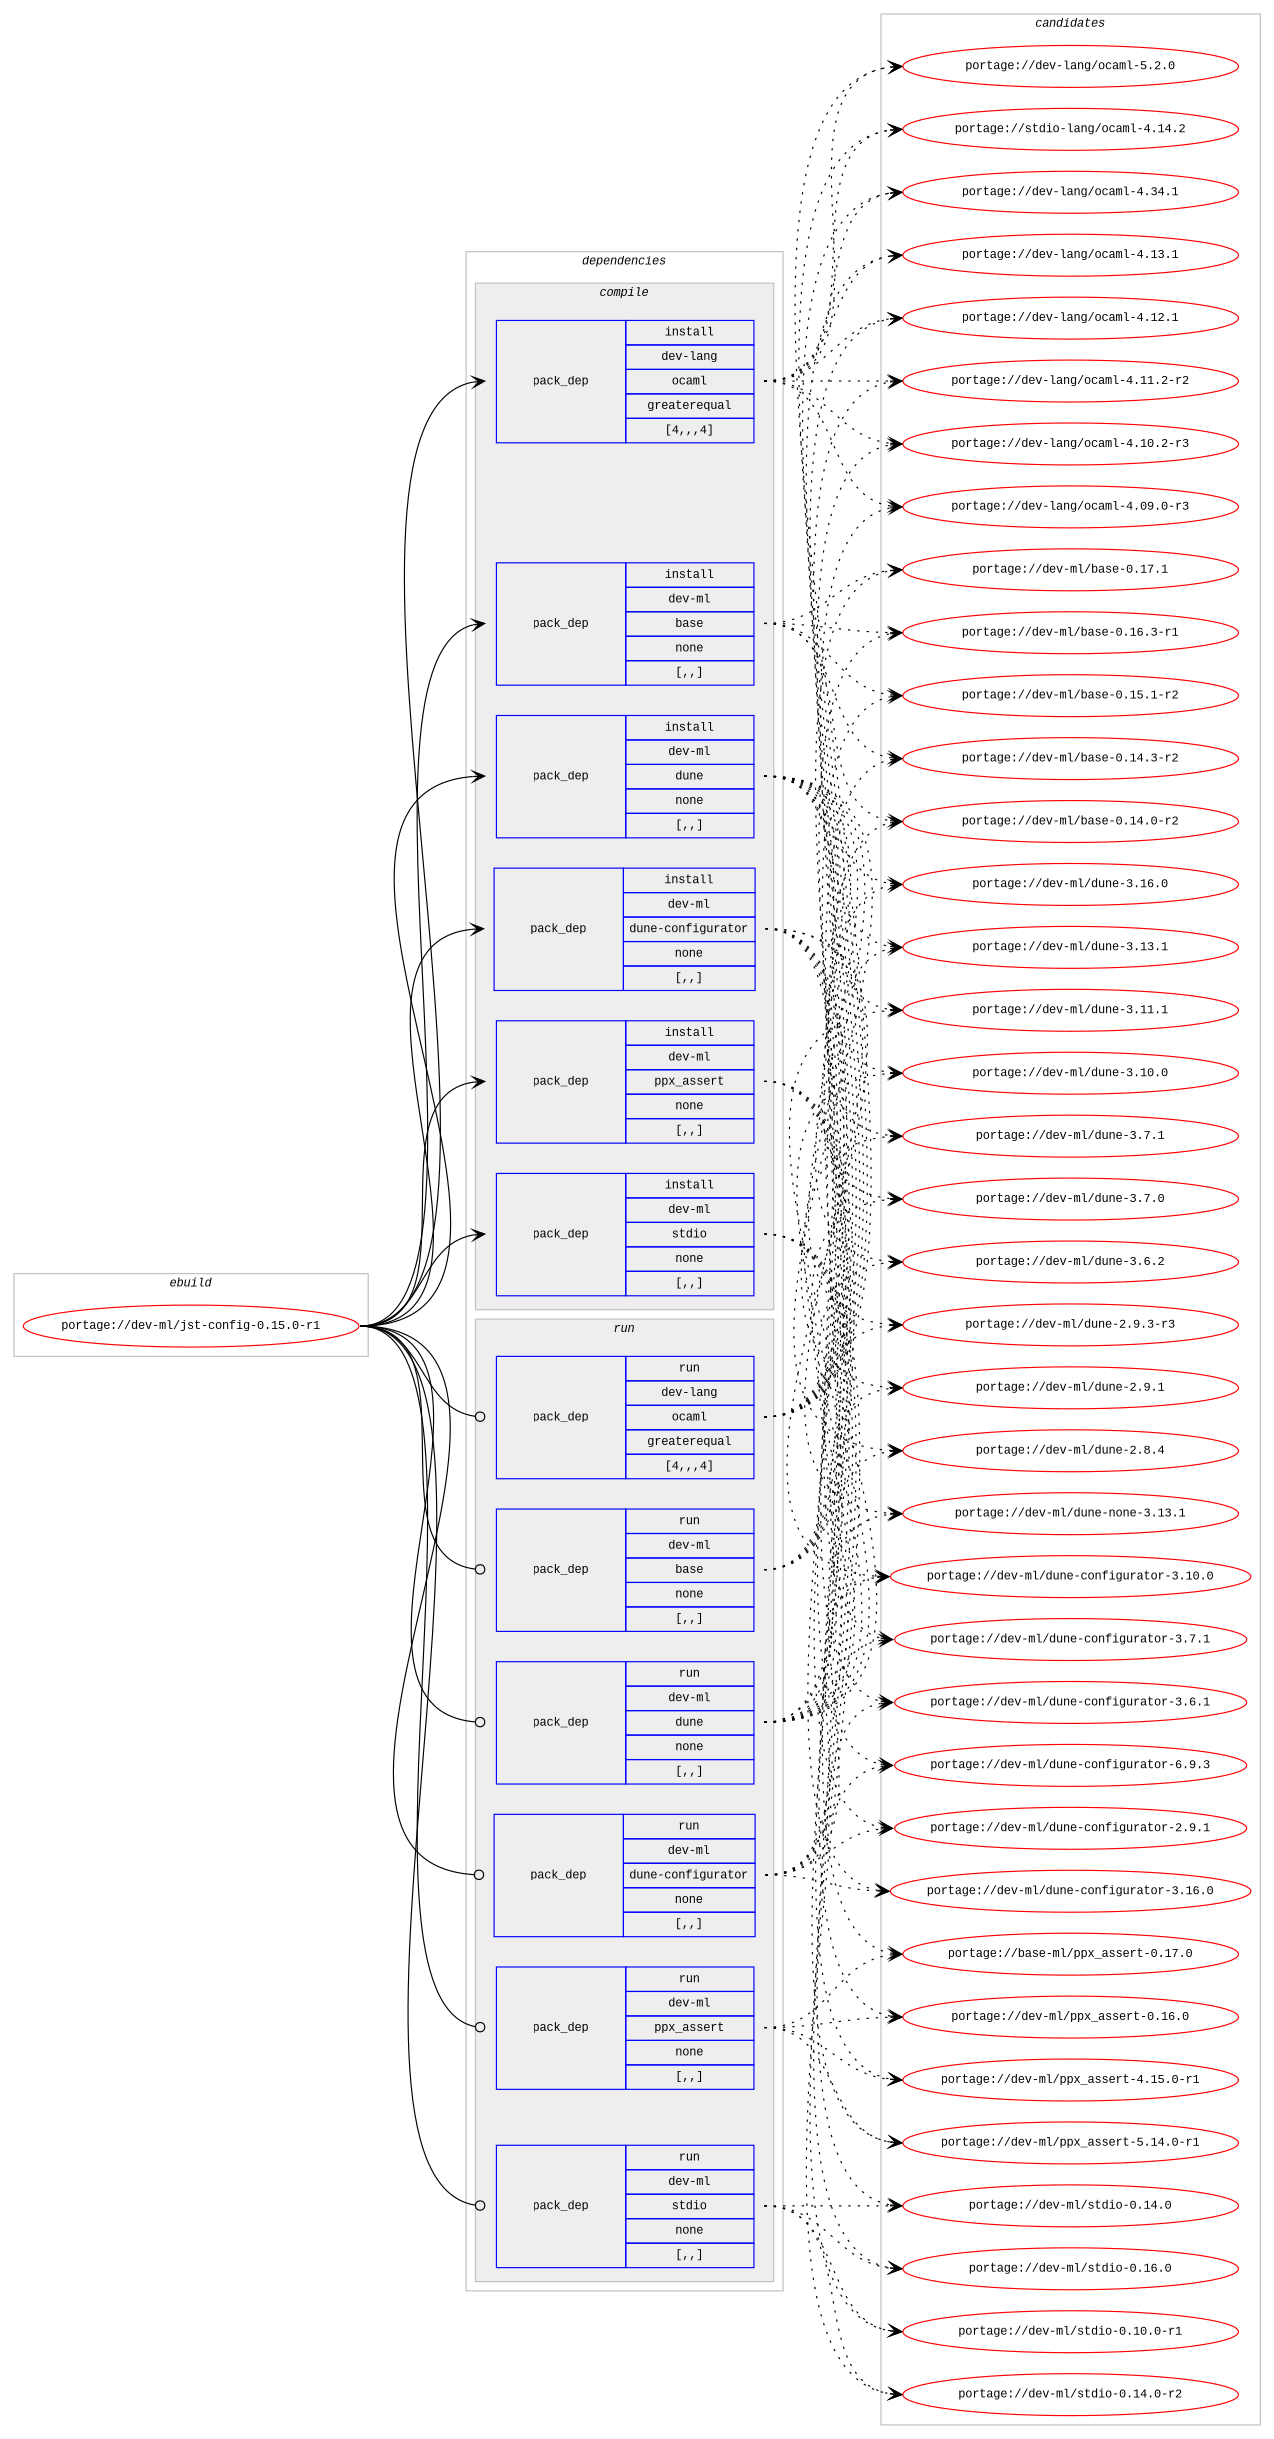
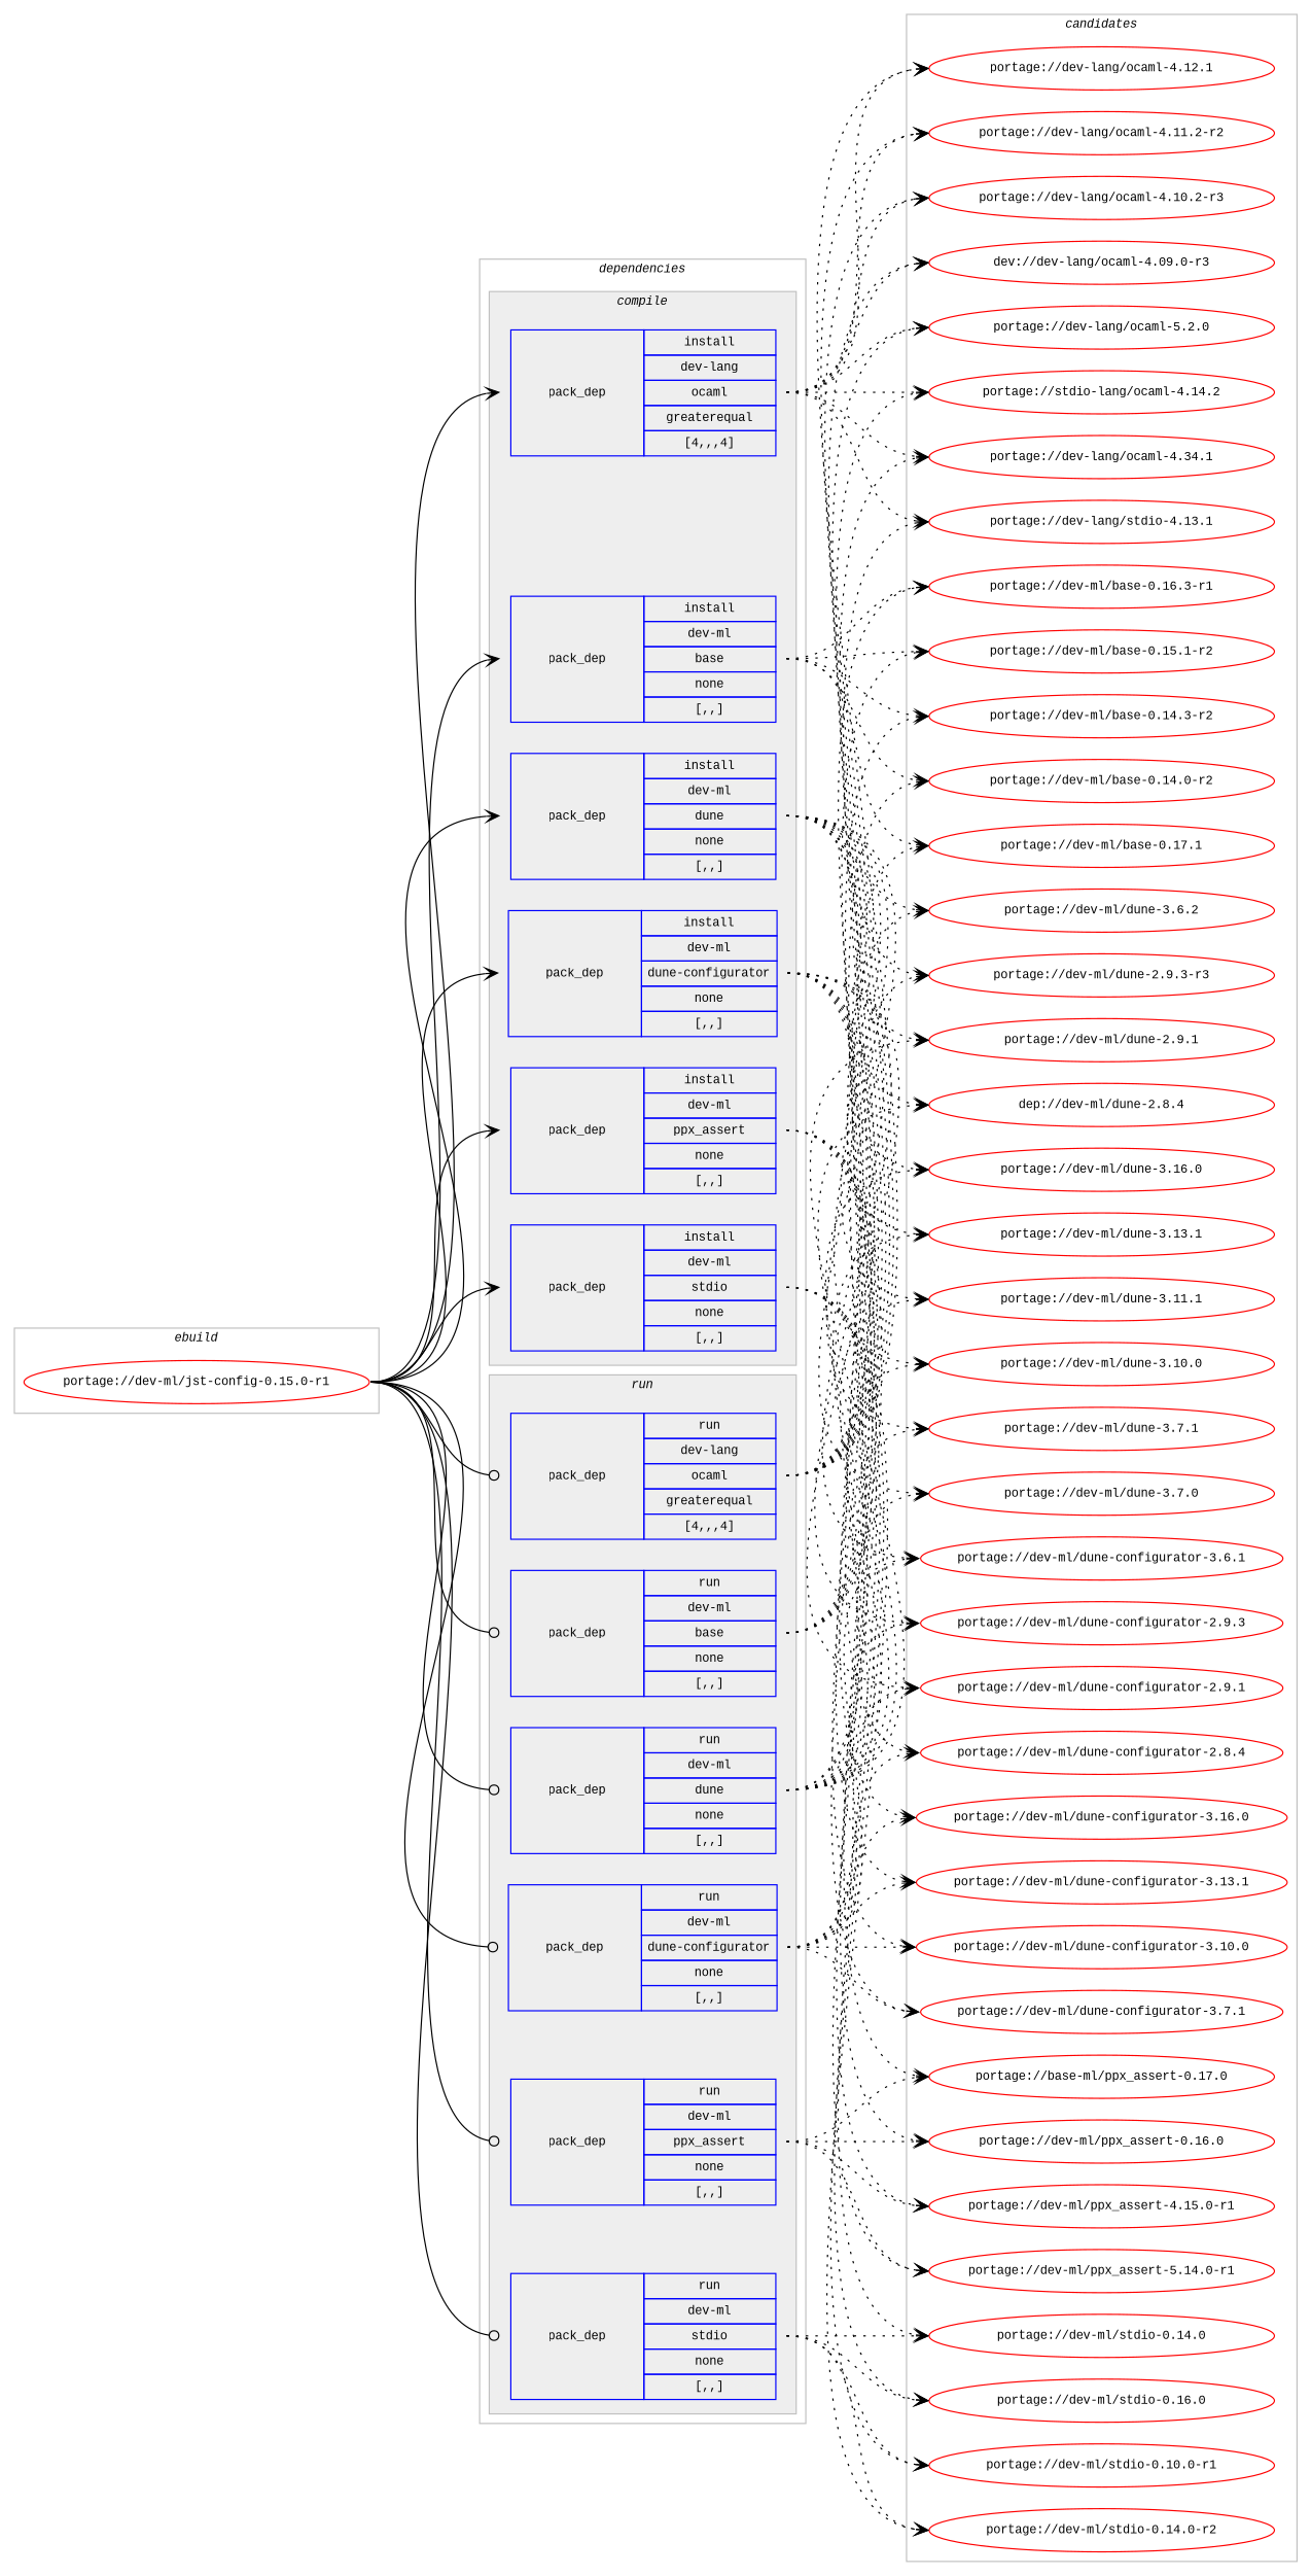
  digraph {
    compound=true
    concentrate=true
    fontname="Liberation Mono"
    fontsize=10
    newrank=true
    rankdir=LR
    ranksep=1.5
    node [color=red fontname="Liberation Mono" fontsize=10]
    edge [arrowhead=vee fontname="Liberation Mono" headport=w style=dotted tailport=e weight=100]
    n1 [label="portage://dev-ml/jst-config-0.15.0-r1" width=4]
    n2 [color=blue label=<<TABLE BORDER="0" CELLBORDER="1" CELLSPACING="0" CELLPADDING="4" WIDTH="220"><TR><TD ROWSPAN="6" CELLPADDING="30">pack_dep</TD></TR><TR><TD WIDTH="110">install</TD></TR><TR><TD>dev-lang</TD></TR><TR><TD>ocaml</TD></TR><TR><TD>greaterequal</TD></TR><TR><TD>[4,,,4]</TD></TR></TABLE>> shape=none]
    n3 [color=blue label=<<TABLE BORDER="0" CELLBORDER="1" CELLSPACING="0" CELLPADDING="4" WIDTH="220"><TR><TD ROWSPAN="6" CELLPADDING="30">pack_dep</TD></TR><TR><TD WIDTH="110">install</TD></TR><TR><TD>dev-ml</TD></TR><TR><TD>base</TD></TR><TR><TD>none</TD></TR><TR><TD>[,,]</TD></TR></TABLE>> shape=none]
    n4 [color=blue label=<<TABLE BORDER="0" CELLBORDER="1" CELLSPACING="0" CELLPADDING="4" WIDTH="220"><TR><TD ROWSPAN="6" CELLPADDING="30">pack_dep</TD></TR><TR><TD WIDTH="110">install</TD></TR><TR><TD>dev-ml</TD></TR><TR><TD>dune</TD></TR><TR><TD>none</TD></TR><TR><TD>[,,]</TD></TR></TABLE>> shape=none]
    n5 [color=blue label=<<TABLE BORDER="0" CELLBORDER="1" CELLSPACING="0" CELLPADDING="4" WIDTH="220"><TR><TD ROWSPAN="6" CELLPADDING="30">pack_dep</TD></TR><TR><TD WIDTH="110">install</TD></TR><TR><TD>dev-ml</TD></TR><TR><TD>dune-configurator</TD></TR><TR><TD>none</TD></TR><TR><TD>[,,]</TD></TR></TABLE>> shape=none]
    n6 [color=blue label=<<TABLE BORDER="0" CELLBORDER="1" CELLSPACING="0" CELLPADDING="4" WIDTH="220"><TR><TD ROWSPAN="6" CELLPADDING="30">pack_dep</TD></TR><TR><TD WIDTH="110">install</TD></TR><TR><TD>dev-ml</TD></TR><TR><TD>ppx_assert</TD></TR><TR><TD>none</TD></TR><TR><TD>[,,]</TD></TR></TABLE>> shape=none]
    n7 [color=blue label=<<TABLE BORDER="0" CELLBORDER="1" CELLSPACING="0" CELLPADDING="4" WIDTH="220"><TR><TD ROWSPAN="6" CELLPADDING="30">pack_dep</TD></TR><TR><TD WIDTH="110">install</TD></TR><TR><TD>dev-ml</TD></TR><TR><TD>stdio</TD></TR><TR><TD>none</TD></TR><TR><TD>[,,]</TD></TR></TABLE>> shape=none]
    n8 [color=blue label=<<TABLE BORDER="0" CELLBORDER="1" CELLSPACING="0" CELLPADDING="4" WIDTH="220"><TR><TD ROWSPAN="6" CELLPADDING="30">pack_dep</TD></TR><TR><TD WIDTH="110">run</TD></TR><TR><TD>dev-lang</TD></TR><TR><TD>ocaml</TD></TR><TR><TD>greaterequal</TD></TR><TR><TD>[4,,,4]</TD></TR></TABLE>> shape=none]
    n9 [color=blue label=<<TABLE BORDER="0" CELLBORDER="1" CELLSPACING="0" CELLPADDING="4" WIDTH="220"><TR><TD ROWSPAN="6" CELLPADDING="30">pack_dep</TD></TR><TR><TD WIDTH="110">run</TD></TR><TR><TD>dev-ml</TD></TR><TR><TD>base</TD></TR><TR><TD>none</TD></TR><TR><TD>[,,]</TD></TR></TABLE>> shape=none]
    n10 [color=blue label=<<TABLE BORDER="0" CELLBORDER="1" CELLSPACING="0" CELLPADDING="4" WIDTH="220"><TR><TD ROWSPAN="6" CELLPADDING="30">pack_dep</TD></TR><TR><TD WIDTH="110">run</TD></TR><TR><TD>dev-ml</TD></TR><TR><TD>dune</TD></TR><TR><TD>none</TD></TR><TR><TD>[,,]</TD></TR></TABLE>> shape=none]
    n11 [color=blue label=<<TABLE BORDER="0" CELLBORDER="1" CELLSPACING="0" CELLPADDING="4" WIDTH="220"><TR><TD ROWSPAN="6" CELLPADDING="30">pack_dep</TD></TR><TR><TD WIDTH="110">run</TD></TR><TR><TD>dev-ml</TD></TR><TR><TD>dune-configurator</TD></TR><TR><TD>none</TD></TR><TR><TD>[,,]</TD></TR></TABLE>> shape=none]
    n12 [color=blue label=<<TABLE BORDER="0" CELLBORDER="1" CELLSPACING="0" CELLPADDING="4" WIDTH="220"><TR><TD ROWSPAN="6" CELLPADDING="30">pack_dep</TD></TR><TR><TD WIDTH="110">run</TD></TR><TR><TD>dev-ml</TD></TR><TR><TD>ppx_assert</TD></TR><TR><TD>none</TD></TR><TR><TD>[,,]</TD></TR></TABLE>> shape=none]
    n13 [color=blue label=<<TABLE BORDER="0" CELLBORDER="1" CELLSPACING="0" CELLPADDING="4" WIDTH="220"><TR><TD ROWSPAN="6" CELLPADDING="30">pack_dep</TD></TR><TR><TD WIDTH="110">run</TD></TR><TR><TD>dev-ml</TD></TR><TR><TD>stdio</TD></TR><TR><TD>none</TD></TR><TR><TD>[,,]</TD></TR></TABLE>> shape=none]
    n14 [label="portage://dev-lang/ocaml-5.2.0" width=4]
    n15 [label="portage://stdio-lang/ocaml-4.14.2" width=4]
    n16 [label="portage://dev-lang/ocaml-4.34.1" width=4]
-   n17 [label="portage://dev-lang/ocaml-4.13.1" width=4]
+   n17 [label="portage://dev-lang/stdio-4.13.1" width=4]
    n18 [label="portage://dev-lang/ocaml-4.12.1" width=4]
    n19 [label="portage://dev-lang/ocaml-4.11.2-r2" width=4]
    n20 [label="portage://dev-lang/ocaml-4.10.2-r3" width=4]
-   n21 [label="portage://dev-lang/ocaml-4.09.0-r3" width=4]
+   n21 [label="dev://dev-lang/ocaml-4.09.0-r3" width=4]
    n22 [label="portage://dev-ml/base-0.17.1" width=4]
    n23 [label="portage://dev-ml/base-0.16.3-r1" width=4]
    n24 [label="portage://dev-ml/base-0.15.1-r2" width=4]
    n25 [label="portage://dev-ml/base-0.14.3-r2" width=4]
    n26 [label="portage://dev-ml/base-0.14.0-r2" width=4]
    n27 [label="portage://dev-ml/dune-3.16.0" width=4]
    n28 [label="portage://dev-ml/dune-3.13.1" width=4]
    n29 [label="portage://dev-ml/dune-3.11.1" width=4]
    n30 [label="portage://dev-ml/dune-3.10.0" width=4]
    n31 [label="portage://dev-ml/dune-3.7.1" width=4]
    n32 [label="portage://dev-ml/dune-3.7.0" width=4]
    n33 [label="portage://dev-ml/dune-3.6.2" width=4]
    n34 [label="portage://dev-ml/dune-2.9.3-r3" width=4]
    n35 [label="portage://dev-ml/dune-2.9.1" width=4]
-   n36 [label="portage://dev-ml/dune-2.8.4" width=4]
+   n36 [label="dep://dev-ml/dune-2.8.4" width=4]
    n37 [label="portage://dev-ml/dune-configurator-3.16.0" width=4]
-   n38 [label="portage://dev-ml/dune-none-3.13.1" width=4]
+   n38 [label="portage://dev-ml/dune-configurator-3.13.1" width=4]
    n39 [label="portage://dev-ml/dune-configurator-3.10.0" width=4]
    n40 [label="portage://dev-ml/dune-configurator-3.7.1" width=4]
    n41 [label="portage://dev-ml/dune-configurator-3.6.1" width=4]
-   n42 [label="portage://dev-ml/dune-configurator-6.9.3" width=4]
+   n42 [label="portage://dev-ml/dune-configurator-2.9.3" width=4]
    n43 [label="portage://dev-ml/dune-configurator-2.9.1" width=4]
+   n44 [label="portage://dev-ml/dune-configurator-2.8.4" width=4]
    n45 [label="portage://base-ml/ppx_assert-0.17.0" width=4]
    n46 [label="portage://dev-ml/ppx_assert-0.16.0" width=4]
    n47 [label="portage://dev-ml/ppx_assert-4.15.0-r1" width=4]
    n48 [label="portage://dev-ml/ppx_assert-5.14.0-r1" width=4]
    n49 [label="portage://dev-ml/stdio-0.14.0" width=4]
    n50 [label="portage://dev-ml/stdio-0.16.0" width=4]
    n51 [label="portage://dev-ml/stdio-0.10.0-r1" width=4]
    n52 [label="portage://dev-ml/stdio-0.14.0-r2" width=4]
    subgraph cluster_1 {
      color=gray
      label=<<i>ebuild</i>>
      n1
    }
    subgraph cluster_2 {
      color=gray
      label=<<i>dependencies</i>>
      subgraph cluster_3 {
        color=gray
        fillcolor="#eeeeee"
        label=<<i>compile</i>>
        style=filled
        subgraph sub_4 {
          color=gray
          fillcolor="#eeeeee"
          label=<<i>compile</i>>
          style=filled
          n2
        }
        subgraph sub_5 {
          color=gray
          fillcolor="#eeeeee"
          label=<<i>compile</i>>
          style=filled
          n3
        }
        subgraph sub_6 {
          color=gray
          fillcolor="#eeeeee"
          label=<<i>compile</i>>
          style=filled
          n4
        }
        subgraph sub_7 {
          color=gray
          fillcolor="#eeeeee"
          label=<<i>compile</i>>
          style=filled
          n5
        }
        subgraph sub_8 {
          color=gray
          fillcolor="#eeeeee"
          label=<<i>compile</i>>
          style=filled
          n6
        }
        subgraph sub_9 {
          color=gray
          fillcolor="#eeeeee"
          label=<<i>compile</i>>
          style=filled
          n7
        }
      }
      subgraph cluster_10 {
        color=gray
        fillcolor="#eeeeee"
        label=<<i>compile and run</i>>
        style=filled
      }
      subgraph cluster_11 {
        color=gray
        fillcolor="#eeeeee"
        label=<<i>run</i>>
        style=filled
        subgraph sub_12 {
          color=gray
          fillcolor="#eeeeee"
          label=<<i>run</i>>
          style=filled
          n8
        }
        subgraph sub_13 {
          color=gray
          fillcolor="#eeeeee"
          label=<<i>run</i>>
          style=filled
          n9
        }
        subgraph sub_14 {
          color=gray
          fillcolor="#eeeeee"
          label=<<i>run</i>>
          style=filled
          n10
        }
        subgraph sub_15 {
          color=gray
          fillcolor="#eeeeee"
          label=<<i>run</i>>
          style=filled
          n11
        }
        subgraph sub_16 {
          color=gray
          fillcolor="#eeeeee"
          label=<<i>run</i>>
          style=filled
          n12
        }
        subgraph sub_17 {
          color=gray
          fillcolor="#eeeeee"
          label=<<i>run</i>>
          style=filled
          n13
        }
      }
    }
    subgraph cluster_18 {
      color=gray
      label=<<i>candidates</i>>
      rank=same
      subgraph sub_19 {
        color=black
        label=<<i>candidates</i>>
        nodesep=1
        rank=same
        n14
        n15
        n16
        n17
        n18
        n19
        n20
        n21
      }
      subgraph sub_20 {
        color=black
        label=<<i>candidates</i>>
        nodesep=1
        rank=same
        n22
        n23
        n24
        n25
        n26
      }
      subgraph sub_21 {
        color=black
        label=<<i>candidates</i>>
        nodesep=1
        rank=same
        n27
        n28
        n29
        n30
        n31
        n32
        n33
        n34
        n35
        n36
      }
      subgraph sub_22 {
        color=black
        label=<<i>candidates</i>>
        nodesep=1
        rank=same
        n37
        n38
        n39
        n40
        n41
        n42
        n43
+       n44
      }
      subgraph sub_23 {
        color=black
        label=<<i>candidates</i>>
        nodesep=1
        rank=same
        n45
        n46
        n47
        n48
      }
      subgraph sub_24 {
        color=black
        label=<<i>candidates</i>>
        nodesep=1
        rank=same
        n49
        n50
        n51
        n52
      }
      subgraph sub_25 {
        color=black
        label=<<i>candidates</i>>
        nodesep=1
        rank=same
        n14
        n15
        n16
        n17
        n18
        n19
        n20
        n21
      }
      subgraph sub_26 {
        color=black
        label=<<i>candidates</i>>
        nodesep=1
        rank=same
        n22
        n23
        n24
        n25
        n26
      }
      subgraph sub_27 {
        color=black
        label=<<i>candidates</i>>
        nodesep=1
        rank=same
        n27
        n28
        n29
        n30
        n31
        n32
        n33
        n34
        n35
        n36
      }
      subgraph sub_28 {
        color=black
        label=<<i>candidates</i>>
        nodesep=1
        rank=same
        n37
        n38
        n39
        n40
        n41
        n42
        n43
+       n44
      }
      subgraph sub_29 {
        color=black
        label=<<i>candidates</i>>
        nodesep=1
        rank=same
        n45
        n46
        n47
        n48
      }
      subgraph sub_30 {
        color=black
        label=<<i>candidates</i>>
        nodesep=1
        rank=same
        n49
        n50
        n51
        n52
      }
    }
    n1 -> n2 [style=solid weight=20]
    n1 -> n3 [style=solid weight=20]
    n1 -> n4 [style=solid weight=20]
    n1 -> n5 [style=solid weight=20]
    n1 -> n6 [style=solid weight=20]
    n1 -> n7 [style=solid weight=20]
    n1 -> n8 [arrowhead=odot style=solid weight=20]
    n1 -> n9 [arrowhead=odot style=solid weight=20]
    n1 -> n10 [arrowhead=odot style=solid weight=20]
    n1 -> n11 [arrowhead=odot style=solid weight=20]
    n1 -> n12 [arrowhead=odot style=solid weight=20]
    n1 -> n13 [arrowhead=odot style=solid weight=20]
    n2 -> n14
    n2 -> n15
    n2 -> n16
    n2 -> n17
    n2 -> n18
    n2 -> n19
    n2 -> n20
    n2 -> n21
    n3 -> n22
    n3 -> n23
    n3 -> n24
    n3 -> n25
    n3 -> n26
    n4 -> n27
    n4 -> n28
    n4 -> n29
    n4 -> n30
    n4 -> n31
    n4 -> n32
    n4 -> n33
    n4 -> n34
    n4 -> n35
    n4 -> n36
    n5 -> n37
    n5 -> n38
    n5 -> n39
    n5 -> n40
    n5 -> n41
    n5 -> n42
    n5 -> n43
+   n5 -> n44
    n6 -> n45
    n6 -> n46
    n6 -> n47
    n6 -> n48
    n7 -> n49
    n7 -> n50
    n7 -> n51
    n7 -> n52
    n8 -> n14
    n8 -> n15
    n8 -> n16
    n8 -> n17
    n8 -> n18
    n8 -> n19
    n8 -> n20
    n8 -> n21
    n9 -> n22
    n9 -> n23
    n9 -> n24
    n9 -> n25
    n9 -> n26
    n10 -> n27
    n10 -> n28
    n10 -> n29
    n10 -> n30
    n10 -> n31
    n10 -> n32
    n10 -> n33
    n10 -> n34
    n10 -> n35
    n10 -> n36
    n11 -> n37
    n11 -> n38
    n11 -> n39
    n11 -> n40
    n11 -> n41
    n11 -> n42
    n11 -> n43
+   n11 -> n44
    n12 -> n45
    n12 -> n46
    n12 -> n47
    n12 -> n48
    n13 -> n49
    n13 -> n50
    n13 -> n51
    n13 -> n52
  }
